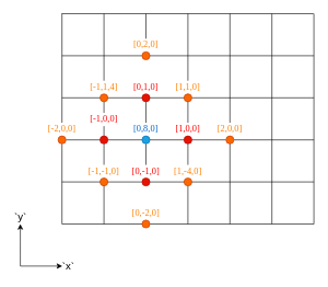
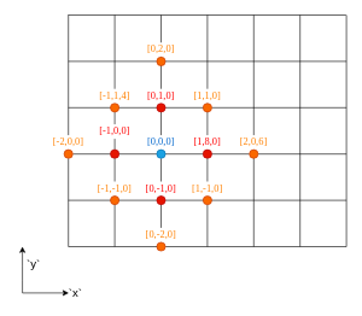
  <mxCell id="0" />
  <mxCell id="1" parent="0" />
  <mxCell id="2" value="" style="endArrow=none;html=1;" parent="1" edge="1" source="54"><mxGeometry width="50" height="50" relative="1" as="geometry"><mxPoint x="94" y="340" as="sourcePoint" /><mxPoint x="478" y="340" as="targetPoint" /></mxGeometry></mxCell>
  <mxCell id="3" value="" style="endArrow=none;html=1;fontSize=16;" parent="1" edge="1" source="36"><mxGeometry width="50" height="50" relative="1" as="geometry"><mxPoint x="94" y="340" as="sourcePoint" /><mxPoint x="94" y="20" as="targetPoint" /></mxGeometry></mxCell>
  <mxCell id="4" value="" style="endArrow=none;html=1;fontSize=16;" parent="1" source="66" edge="1"><mxGeometry width="50" height="50" relative="1" as="geometry"><mxPoint x="158" y="84" as="sourcePoint" /><mxPoint x="158" y="340" as="targetPoint" /></mxGeometry></mxCell>
  <mxCell id="5" value="" style="endArrow=none;html=1;fontSize=16;" parent="1" source="68" edge="1"><mxGeometry width="50" height="50" relative="1" as="geometry"><mxPoint x="222" y="84" as="sourcePoint" /><mxPoint x="222" y="340" as="targetPoint" /></mxGeometry></mxCell>
  <mxCell id="6" value="" style="endArrow=none;html=1;fontSize=16;" parent="1" source="56" edge="1"><mxGeometry width="50" height="50" relative="1" as="geometry"><mxPoint x="286" y="84" as="sourcePoint" /><mxPoint x="286" y="340" as="targetPoint" /></mxGeometry></mxCell>
  <mxCell id="7" value="" style="endArrow=none;html=1;fontSize=16;" parent="1" edge="1" source="44"><mxGeometry width="50" height="50" relative="1" as="geometry"><mxPoint x="350" y="20" as="sourcePoint" /><mxPoint x="350" y="340" as="targetPoint" /></mxGeometry></mxCell>
  <mxCell id="8" value="" style="endArrow=none;html=1;fontSize=16;" parent="1" edge="1" source="47"><mxGeometry width="50" height="50" relative="1" as="geometry"><mxPoint x="478" y="84" as="sourcePoint" /><mxPoint x="94" y="84" as="targetPoint" /></mxGeometry></mxCell>
  <mxCell id="9" value="" style="endArrow=none;html=1;" parent="1" source="70" edge="1"><mxGeometry width="50" height="50" relative="1" as="geometry"><mxPoint x="94" y="276" as="sourcePoint" /><mxPoint x="478" y="276" as="targetPoint" /></mxGeometry></mxCell>
  <mxCell id="10" value="" style="endArrow=none;html=1;" parent="1" edge="1" source="43"><mxGeometry width="50" height="50" relative="1" as="geometry"><mxPoint x="94" y="212" as="sourcePoint" /><mxPoint x="478" y="212" as="targetPoint" /></mxGeometry></mxCell>
  <mxCell id="11" value="" style="endArrow=none;html=1;" parent="1" edge="1" source="49"><mxGeometry width="50" height="50" relative="1" as="geometry"><mxPoint x="94" y="148" as="sourcePoint" /><mxPoint x="478" y="148" as="targetPoint" /></mxGeometry></mxCell>
  <mxCell id="12" value="" style="endArrow=none;html=1;fontSize=16;" parent="1" source="27" target="41" edge="1"><mxGeometry width="50" height="50" relative="1" as="geometry"><mxPoint x="222" y="84" as="sourcePoint" /><mxPoint x="222" y="340" as="targetPoint" /></mxGeometry></mxCell>
  <mxCell id="13" value="" style="group" parent="1" vertex="1" connectable="0"><mxGeometry x="20.5" y="318" width="93" height="96" as="geometry" /></mxCell>
  <mxCell id="14" value="" style="endArrow=classic;html=1;fontSize=16;" parent="13" edge="1"><mxGeometry width="50" height="50" relative="1" as="geometry"><mxPoint x="10" y="86" as="sourcePoint" /><mxPoint x="74" y="86" as="targetPoint" /></mxGeometry></mxCell>
  <mxCell id="15" value="" style="endArrow=classic;html=1;fontSize=16;" parent="13" edge="1"><mxGeometry width="50" height="50" relative="1" as="geometry"><mxPoint x="10" y="86" as="sourcePoint" /><mxPoint x="10" y="22" as="targetPoint" /><Array as="points"><mxPoint x="10" y="58" /></Array></mxGeometry></mxCell>
  <mxCell id="16" value="`x`" style="text;html=1;strokeColor=none;fillColor=none;align=center;verticalAlign=middle;whiteSpace=wrap;rounded=0;fontSize=16;" parent="13" vertex="1"><mxGeometry x="73" y="76" width="20" height="20" as="geometry" /></mxCell>
- <mxCell id="17" value="`y`" style="text;html=1;strokeColor=none;fillColor=none;align=center;verticalAlign=middle;whiteSpace=wrap;rounded=0;fontSize=16;" parent="13" vertex="1"><mxGeometry width="20" height="20" as="geometry" /></mxCell>
+ <mxCell id="17" value="`y`" style="text;html=1;strokeColor=none;fillColor=none;align=center;verticalAlign=middle;whiteSpace=wrap;rounded=0;fontSize=16;" parent="13" vertex="1"><mxGeometry x="15" y="35" width="20" height="20" as="geometry" /></mxCell>
  <mxCell id="18" value="" style="endArrow=none;html=1;" parent="1" target="70" edge="1"><mxGeometry width="50" height="50" relative="1" as="geometry"><mxPoint x="94" y="276" as="sourcePoint" /><mxPoint x="350" y="276" as="targetPoint" /></mxGeometry></mxCell>
  <mxCell id="19" value="" style="endArrow=none;html=1;fontSize=16;" parent="1" target="51" edge="1" source="31"><mxGeometry width="50" height="50" relative="1" as="geometry"><mxPoint x="222" y="20" as="sourcePoint" /><mxPoint x="222" y="240" as="targetPoint" /></mxGeometry></mxCell>
  <mxCell id="20" value="" style="endArrow=none;html=1;fontSize=16;" parent="1" edge="1"><mxGeometry width="50" height="50" relative="1" as="geometry"><mxPoint x="414" y="20" as="sourcePoint" /><mxPoint x="414" y="340" as="targetPoint" /></mxGeometry></mxCell>
  <mxCell id="21" value="" style="endArrow=none;html=1;fontSize=16;" parent="1" target="42" edge="1" source="29"><mxGeometry width="50" height="50" relative="1" as="geometry"><mxPoint x="286" y="20" as="sourcePoint" /><mxPoint x="286" y="340" as="targetPoint" /></mxGeometry></mxCell>
  <mxCell id="22" value="" style="endArrow=none;html=1;fontSize=16;" parent="1" target="39" edge="1" source="25"><mxGeometry width="50" height="50" relative="1" as="geometry"><mxPoint x="158" y="20" as="sourcePoint" /><mxPoint x="158" y="340" as="targetPoint" /></mxGeometry></mxCell>
  <mxCell id="23" value="" style="endArrow=none;html=1;fontSize=16;" parent="1" edge="1"><mxGeometry width="50" height="50" relative="1" as="geometry"><mxPoint x="477.5" y="20" as="sourcePoint" /><mxPoint x="93.5" y="20" as="targetPoint" /></mxGeometry></mxCell>
  <mxCell id="24" value="" style="endArrow=none;html=1;fontSize=16;" parent="1" edge="1"><mxGeometry width="50" height="50" relative="1" as="geometry"><mxPoint x="478" y="20" as="sourcePoint" /><mxPoint x="478" y="340" as="targetPoint" /></mxGeometry></mxCell>
  <mxCell id="25" value="[-1,0,0]" style="text;html=1;strokeColor=none;fillColor=none;align=center;verticalAlign=middle;whiteSpace=wrap;rounded=0;fontFamily=Verdana;fontSize=14;fontColor=#FF0000;" vertex="1" parent="1"><mxGeometry x="138" y="171" width="40" height="20" as="geometry" /></mxCell>
  <mxCell id="26" value="" style="endArrow=none;html=1;fontSize=16;" edge="1" parent="1" source="52" target="25"><mxGeometry width="50" height="50" relative="1" as="geometry"><mxPoint x="158" y="20" as="sourcePoint" /><mxPoint x="158" y="206" as="targetPoint" /></mxGeometry></mxCell>
- <mxCell id="27" value="[0,8,0]" style="text;html=1;strokeColor=none;fillColor=none;align=center;verticalAlign=middle;whiteSpace=wrap;rounded=0;fontFamily=Verdana;fontSize=14;fontColor=#0066CC;" vertex="1" parent="1"><mxGeometry x="202" y="186" width="40" height="20" as="geometry" /></mxCell>
+ <mxCell id="27" value="[0,0,0]" style="text;html=1;strokeColor=none;fillColor=none;align=center;verticalAlign=middle;whiteSpace=wrap;rounded=0;fontFamily=Verdana;fontSize=14;fontColor=#0066CC;" vertex="1" parent="1"><mxGeometry x="202" y="186" width="40" height="20" as="geometry" /></mxCell>
  <mxCell id="28" value="" style="endArrow=none;html=1;fontSize=16;" edge="1" parent="1" source="51" target="27"><mxGeometry width="50" height="50" relative="1" as="geometry"><mxPoint x="222" y="154" as="sourcePoint" /><mxPoint x="222" y="206" as="targetPoint" /></mxGeometry></mxCell>
- <mxCell id="29" value="[1,0,0]" style="text;html=1;strokeColor=none;fillColor=none;align=center;verticalAlign=middle;whiteSpace=wrap;rounded=0;fontFamily=Verdana;fontSize=14;fontColor=#FF0000;" vertex="1" parent="1"><mxGeometry x="266" y="186" width="40" height="20" as="geometry" /></mxCell>
+ <mxCell id="29" value="[1,8,0]" style="text;html=1;strokeColor=none;fillColor=none;align=center;verticalAlign=middle;whiteSpace=wrap;rounded=0;fontFamily=Verdana;fontSize=14;fontColor=#FF0000;" vertex="1" parent="1"><mxGeometry x="266" y="186" width="40" height="20" as="geometry" /></mxCell>
  <mxCell id="30" value="" style="endArrow=none;html=1;fontSize=16;" edge="1" parent="1" source="62" target="29"><mxGeometry width="50" height="50" relative="1" as="geometry"><mxPoint x="286" y="20" as="sourcePoint" /><mxPoint x="286" y="206" as="targetPoint" /></mxGeometry></mxCell>
  <mxCell id="31" value="[0,1,0]" style="text;html=1;strokeColor=none;fillColor=none;align=center;verticalAlign=middle;whiteSpace=wrap;rounded=0;fontFamily=Verdana;fontSize=14;fontColor=#FF0000;" vertex="1" parent="1"><mxGeometry x="202" y="122" width="40" height="20" as="geometry" /></mxCell>
+ <mxCell id="32" value="" style="endArrow=none;html=1;fontSize=16;" edge="1" parent="1" source="60" target="31"><mxGeometry width="50" height="50" relative="1" as="geometry"><mxPoint x="222" y="20" as="sourcePoint" /><mxPoint x="222" y="142" as="targetPoint" /></mxGeometry></mxCell>
  <mxCell id="33" value="[0,-1,0]" style="text;html=1;strokeColor=none;fillColor=none;align=center;verticalAlign=middle;whiteSpace=wrap;rounded=0;fontFamily=Verdana;fontSize=14;fontColor=#FF0000;" vertex="1" parent="1"><mxGeometry x="202" y="250" width="40" height="20" as="geometry" /></mxCell>
  <mxCell id="34" value="" style="endArrow=none;html=1;fontSize=16;" edge="1" parent="1" source="41" target="33"><mxGeometry width="50" height="50" relative="1" as="geometry"><mxPoint x="222" y="218" as="sourcePoint" /><mxPoint x="222" y="340" as="targetPoint" /></mxGeometry></mxCell>
  <mxCell id="35" value="" style="endArrow=none;html=1;" edge="1" parent="1" target="40"><mxGeometry width="50" height="50" relative="1" as="geometry"><mxPoint x="94" y="212" as="sourcePoint" /><mxPoint x="478" y="212" as="targetPoint" /></mxGeometry></mxCell>
  <mxCell id="36" value="[-2,0,0]" style="text;html=1;strokeColor=none;fillColor=none;align=center;verticalAlign=middle;whiteSpace=wrap;rounded=0;fontFamily=Verdana;fontSize=14;fontColor=#FF8000;" vertex="1" parent="1"><mxGeometry x="74" y="186" width="40" height="20" as="geometry" /></mxCell>
  <mxCell id="37" value="" style="endArrow=none;html=1;fontSize=16;entryX=0.5;entryY=1;entryDx=0;entryDy=0;" edge="1" parent="1" target="40"><mxGeometry width="50" height="50" relative="1" as="geometry"><mxPoint x="94" y="340" as="sourcePoint" /><mxPoint x="94" y="220" as="targetPoint" /></mxGeometry></mxCell>
  <mxCell id="38" value="" style="endArrow=none;html=1;" edge="1" parent="1" source="40" target="43"><mxGeometry width="50" height="50" relative="1" as="geometry"><mxPoint x="100" y="212" as="sourcePoint" /><mxPoint x="478" y="212" as="targetPoint" /></mxGeometry></mxCell>
  <mxCell id="39" value="" style="ellipse;whiteSpace=wrap;html=1;aspect=fixed;fontSize=16;strokeColor=#B20000;fillColor=#e51400;fontColor=#ffffff;" parent="1" vertex="1"><mxGeometry x="152" y="206" width="12" height="12" as="geometry" /></mxCell>
  <mxCell id="40" value="" style="ellipse;whiteSpace=wrap;html=1;aspect=fixed;fontSize=16;strokeColor=#C73500;fillColor=#fa6800;fontColor=#ffffff;" vertex="1" parent="1"><mxGeometry x="88" y="206" width="12" height="12" as="geometry" /></mxCell>
  <mxCell id="41" value="" style="ellipse;whiteSpace=wrap;html=1;aspect=fixed;fontSize=16;strokeColor=#006EAF;fillColor=#1ba1e2;fontColor=#ffffff;" parent="1" vertex="1"><mxGeometry x="216" y="206" width="12" height="12" as="geometry" /></mxCell>
  <mxCell id="42" value="" style="ellipse;whiteSpace=wrap;html=1;aspect=fixed;fontSize=16;strokeColor=#B20000;fillColor=#e51400;fontColor=#ffffff;" parent="1" vertex="1"><mxGeometry x="280" y="206" width="12" height="12" as="geometry" /></mxCell>
  <mxCell id="43" value="" style="ellipse;whiteSpace=wrap;html=1;aspect=fixed;fontSize=16;strokeColor=#C73500;fillColor=#fa6800;fontColor=#ffffff;" vertex="1" parent="1"><mxGeometry x="344" y="206" width="12" height="12" as="geometry" /></mxCell>
- <mxCell id="44" value="[2,0,0]" style="text;html=1;strokeColor=none;fillColor=none;align=center;verticalAlign=middle;whiteSpace=wrap;rounded=0;fontFamily=Verdana;fontSize=14;fontColor=#FF8000;" vertex="1" parent="1"><mxGeometry x="330" y="186" width="40" height="20" as="geometry" /></mxCell>
+ <mxCell id="44" value="[2,0,6]" style="text;html=1;strokeColor=none;fillColor=none;align=center;verticalAlign=middle;whiteSpace=wrap;rounded=0;fontFamily=Verdana;fontSize=14;fontColor=#FF8000;" vertex="1" parent="1"><mxGeometry x="330" y="186" width="40" height="20" as="geometry" /></mxCell>
  <mxCell id="45" value="" style="endArrow=none;html=1;fontSize=16;" edge="1" parent="1" target="44"><mxGeometry width="50" height="50" relative="1" as="geometry"><mxPoint x="350" y="20" as="sourcePoint" /><mxPoint x="350" y="340" as="targetPoint" /></mxGeometry></mxCell>
  <mxCell id="46" value="" style="endArrow=none;html=1;fontSize=16;" edge="1" parent="1" source="58" target="52"><mxGeometry width="50" height="50" relative="1" as="geometry"><mxPoint x="158" y="20" as="sourcePoint" /><mxPoint x="158" y="186" as="targetPoint" /></mxGeometry></mxCell>
  <mxCell id="47" value="" style="ellipse;whiteSpace=wrap;html=1;aspect=fixed;fontSize=16;strokeColor=#C73500;fillColor=#fa6800;fontColor=#ffffff;" vertex="1" parent="1"><mxGeometry x="216" y="78" width="12" height="12" as="geometry" /></mxCell>
  <mxCell id="48" value="" style="endArrow=none;html=1;fontSize=16;" edge="1" parent="1" target="47"><mxGeometry width="50" height="50" relative="1" as="geometry"><mxPoint x="478" y="84" as="sourcePoint" /><mxPoint x="94" y="84" as="targetPoint" /></mxGeometry></mxCell>
  <mxCell id="49" value="" style="ellipse;whiteSpace=wrap;html=1;aspect=fixed;fontSize=16;strokeColor=#C73500;fillColor=#fa6800;fontColor=#ffffff;" vertex="1" parent="1"><mxGeometry x="280" y="142" width="12" height="12" as="geometry" /></mxCell>
  <mxCell id="50" value="" style="endArrow=none;html=1;" edge="1" parent="1" target="49"><mxGeometry width="50" height="50" relative="1" as="geometry"><mxPoint x="94" y="148" as="sourcePoint" /><mxPoint x="478" y="148" as="targetPoint" /></mxGeometry></mxCell>
  <mxCell id="51" value="" style="ellipse;whiteSpace=wrap;html=1;aspect=fixed;fontSize=16;strokeColor=#B20000;fillColor=#e51400;fontColor=#ffffff;" parent="1" vertex="1"><mxGeometry x="216" y="142" width="12" height="12" as="geometry" /></mxCell>
  <mxCell id="52" value="" style="ellipse;whiteSpace=wrap;html=1;aspect=fixed;fontSize=16;strokeColor=#C73500;fillColor=#fa6800;fontColor=#ffffff;" vertex="1" parent="1"><mxGeometry x="152" y="142" width="12" height="12" as="geometry" /></mxCell>
  <mxCell id="53" value="" style="ellipse;whiteSpace=wrap;html=1;aspect=fixed;fontSize=16;strokeColor=#C73500;fillColor=#fa6800;fontColor=#ffffff;" vertex="1" parent="1"><mxGeometry x="152" y="270" width="12" height="12" as="geometry" /></mxCell>
  <mxCell id="54" value="" style="ellipse;whiteSpace=wrap;html=1;aspect=fixed;fontSize=16;strokeColor=#C73500;fillColor=#fa6800;fontColor=#ffffff;" vertex="1" parent="1"><mxGeometry x="216" y="334" width="12" height="12" as="geometry" /></mxCell>
  <mxCell id="55" value="" style="endArrow=none;html=1;" edge="1" parent="1" target="54"><mxGeometry width="50" height="50" relative="1" as="geometry"><mxPoint x="94" y="340" as="sourcePoint" /><mxPoint x="478" y="340" as="targetPoint" /></mxGeometry></mxCell>
  <mxCell id="56" value="" style="ellipse;whiteSpace=wrap;html=1;aspect=fixed;fontSize=16;strokeColor=#C73500;fillColor=#fa6800;fontColor=#ffffff;" vertex="1" parent="1"><mxGeometry x="280" y="270" width="12" height="12" as="geometry" /></mxCell>
  <mxCell id="57" value="" style="endArrow=none;html=1;fontSize=16;" edge="1" parent="1" source="64" target="56"><mxGeometry width="50" height="50" relative="1" as="geometry"><mxPoint x="286" y="218" as="sourcePoint" /><mxPoint x="286" y="340" as="targetPoint" /></mxGeometry></mxCell>
  <mxCell id="58" value="[-1,1,4]" style="text;html=1;strokeColor=none;fillColor=none;align=center;verticalAlign=middle;whiteSpace=wrap;rounded=0;fontFamily=Verdana;fontSize=14;fontColor=#FF8000;" vertex="1" parent="1"><mxGeometry x="138" y="122" width="40" height="20" as="geometry" /></mxCell>
  <mxCell id="59" value="" style="endArrow=none;html=1;fontSize=16;" edge="1" parent="1" target="58"><mxGeometry width="50" height="50" relative="1" as="geometry"><mxPoint x="158" y="20" as="sourcePoint" /><mxPoint x="158" y="142" as="targetPoint" /></mxGeometry></mxCell>
  <mxCell id="60" value="[0,2,0]" style="text;html=1;strokeColor=none;fillColor=none;align=center;verticalAlign=middle;whiteSpace=wrap;rounded=0;fontFamily=Verdana;fontSize=14;fontColor=#FF8000;" vertex="1" parent="1"><mxGeometry x="202" y="58" width="40" height="20" as="geometry" /></mxCell>
  <mxCell id="61" value="" style="endArrow=none;html=1;fontSize=16;" edge="1" parent="1" target="60"><mxGeometry width="50" height="50" relative="1" as="geometry"><mxPoint x="222" y="20" as="sourcePoint" /><mxPoint x="222" y="122" as="targetPoint" /></mxGeometry></mxCell>
  <mxCell id="62" value="[1,1,0]" style="text;html=1;strokeColor=none;fillColor=none;align=center;verticalAlign=middle;whiteSpace=wrap;rounded=0;fontFamily=Verdana;fontSize=14;fontColor=#FF8000;" vertex="1" parent="1"><mxGeometry x="266" y="122" width="40" height="20" as="geometry" /></mxCell>
  <mxCell id="63" value="" style="endArrow=none;html=1;fontSize=16;" edge="1" parent="1" target="62"><mxGeometry width="50" height="50" relative="1" as="geometry"><mxPoint x="286" y="20" as="sourcePoint" /><mxPoint x="286" y="186" as="targetPoint" /></mxGeometry></mxCell>
- <mxCell id="64" value="[1,-4,0]" style="text;html=1;strokeColor=none;fillColor=none;align=center;verticalAlign=middle;whiteSpace=wrap;rounded=0;fontFamily=Verdana;fontSize=14;fontColor=#FF8000;" vertex="1" parent="1"><mxGeometry x="266" y="250" width="40" height="20" as="geometry" /></mxCell>
+ <mxCell id="64" value="[1,-1,0]" style="text;html=1;strokeColor=none;fillColor=none;align=center;verticalAlign=middle;whiteSpace=wrap;rounded=0;fontFamily=Verdana;fontSize=14;fontColor=#FF8000;" vertex="1" parent="1"><mxGeometry x="266" y="250" width="40" height="20" as="geometry" /></mxCell>
  <mxCell id="65" value="" style="endArrow=none;html=1;fontSize=16;" edge="1" parent="1" source="42" target="64"><mxGeometry width="50" height="50" relative="1" as="geometry"><mxPoint x="286" y="218" as="sourcePoint" /><mxPoint x="286" y="270" as="targetPoint" /></mxGeometry></mxCell>
  <mxCell id="66" value="[-1,-1,0]" style="text;html=1;strokeColor=none;fillColor=none;align=center;verticalAlign=middle;whiteSpace=wrap;rounded=0;fontFamily=Verdana;fontSize=14;fontColor=#FF8000;" vertex="1" parent="1"><mxGeometry x="138" y="250" width="40" height="20" as="geometry" /></mxCell>
  <mxCell id="67" value="" style="endArrow=none;html=1;fontSize=16;" edge="1" parent="1" source="39" target="66"><mxGeometry width="50" height="50" relative="1" as="geometry"><mxPoint x="158" y="218" as="sourcePoint" /><mxPoint x="158" y="340" as="targetPoint" /></mxGeometry></mxCell>
  <mxCell id="68" value="[0,-2,0]" style="text;html=1;strokeColor=none;fillColor=none;align=center;verticalAlign=middle;whiteSpace=wrap;rounded=0;fontFamily=Verdana;fontSize=14;fontColor=#FF8000;" vertex="1" parent="1"><mxGeometry x="202" y="314" width="40" height="20" as="geometry" /></mxCell>
+ <mxCell id="69" value="" style="endArrow=none;html=1;fontSize=16;" edge="1" parent="1" source="33" target="68"><mxGeometry width="50" height="50" relative="1" as="geometry"><mxPoint x="222" y="270" as="sourcePoint" /><mxPoint x="222" y="340" as="targetPoint" /></mxGeometry></mxCell>
  <mxCell id="70" value="" style="ellipse;whiteSpace=wrap;html=1;aspect=fixed;fontSize=16;strokeColor=#B20000;fillColor=#e51400;fontColor=#ffffff;" parent="1" vertex="1"><mxGeometry x="216" y="270" width="12" height="12" as="geometry" /></mxCell>
